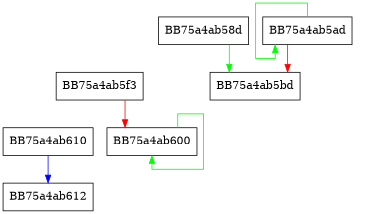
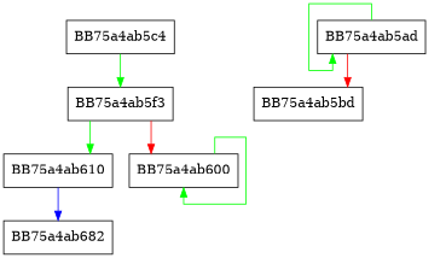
  digraph {
    splines=ortho
    node [shape=box]
    edge [color=green]
+   BB75a4ab5c4
    BB75a4ab5f3
-   BB75a4ab58d
    BB75a4ab5bd
    BB75a4ab610
    BB75a4ab600
    BB75a4ab5ad
-   BB75a4ab612
+   BB75a4ab612 [label=BB75a4ab682]
+   BB75a4ab5c4 -> BB75a4ab5f3
+   BB75a4ab5f3 -> BB75a4ab610
    BB75a4ab5f3 -> BB75a4ab600 [color=red]
-   BB75a4ab58d -> BB75a4ab5bd
    BB75a4ab610 -> BB75a4ab612 [color=blue]
    BB75a4ab600 -> BB75a4ab600
    BB75a4ab5ad -> BB75a4ab5bd [color=red]
    BB75a4ab5ad -> BB75a4ab5ad
  }
